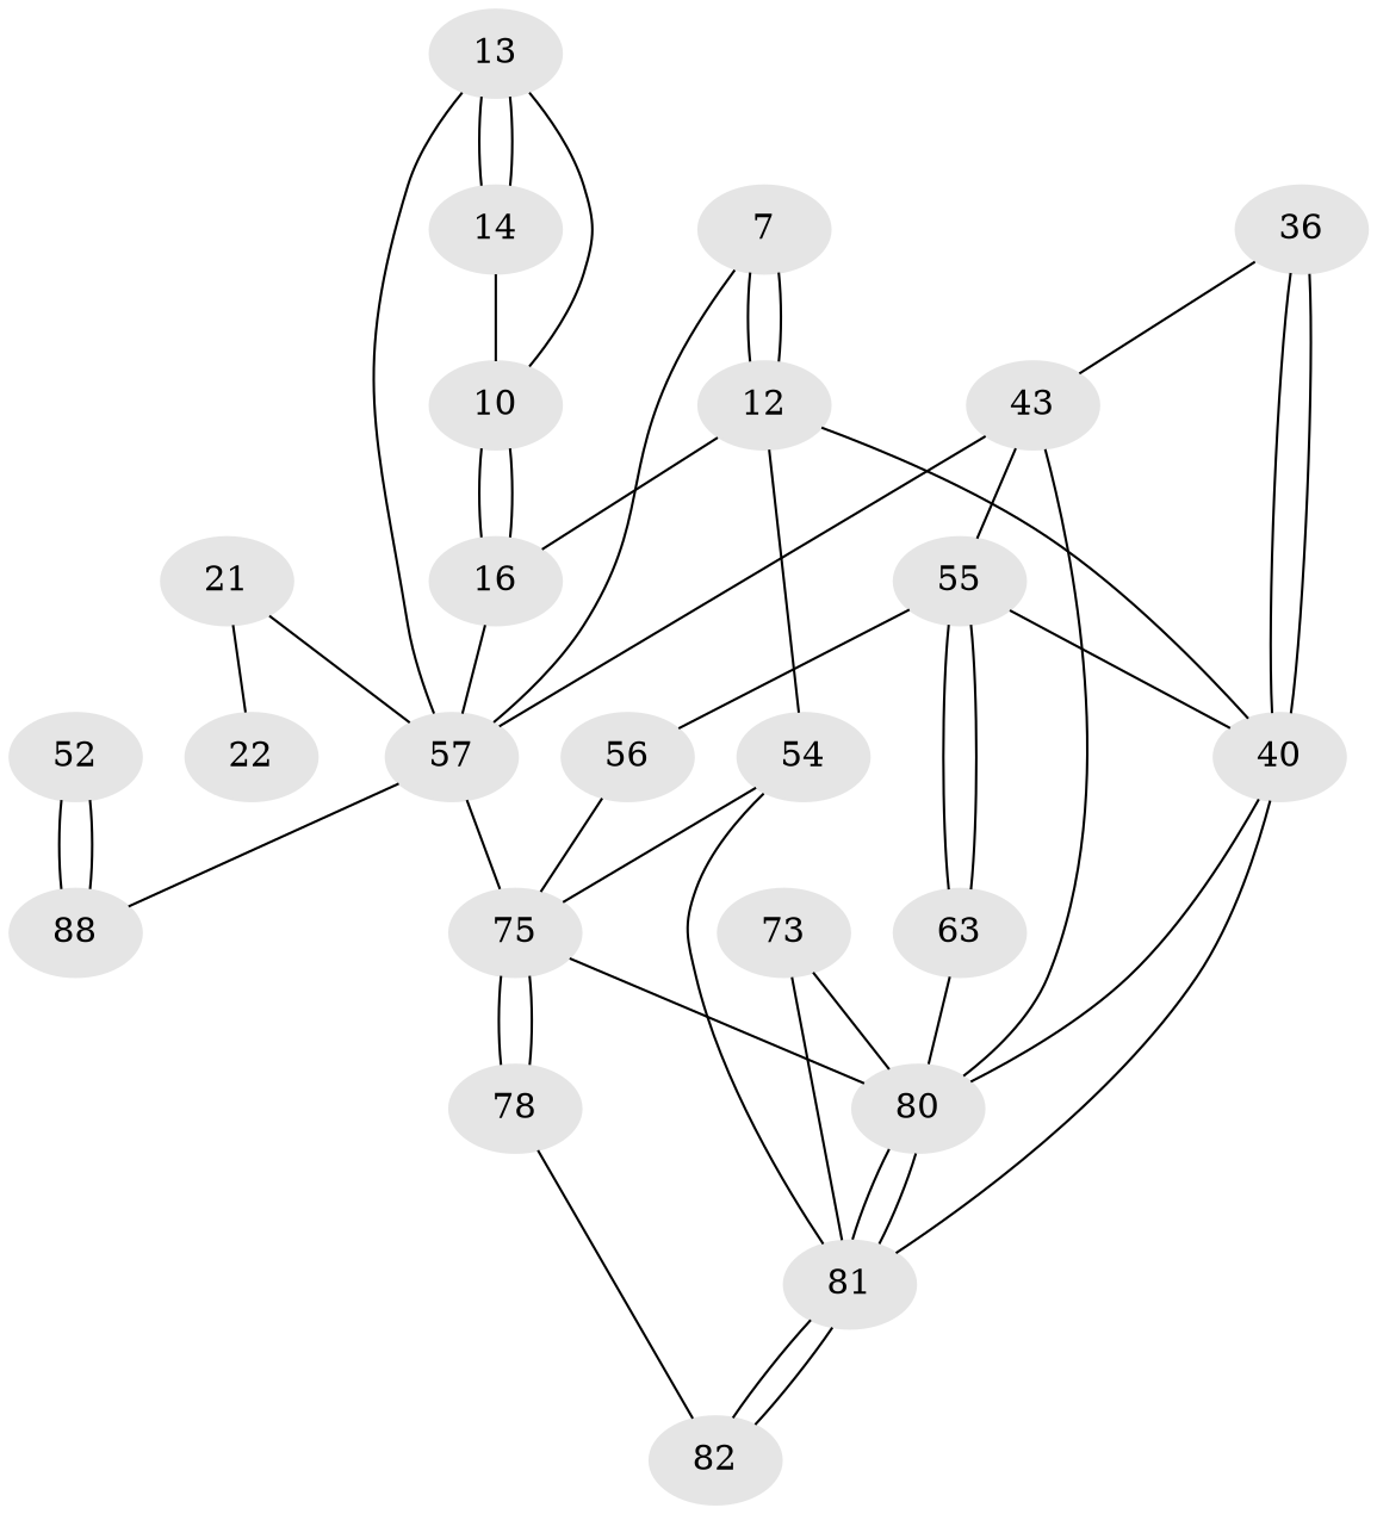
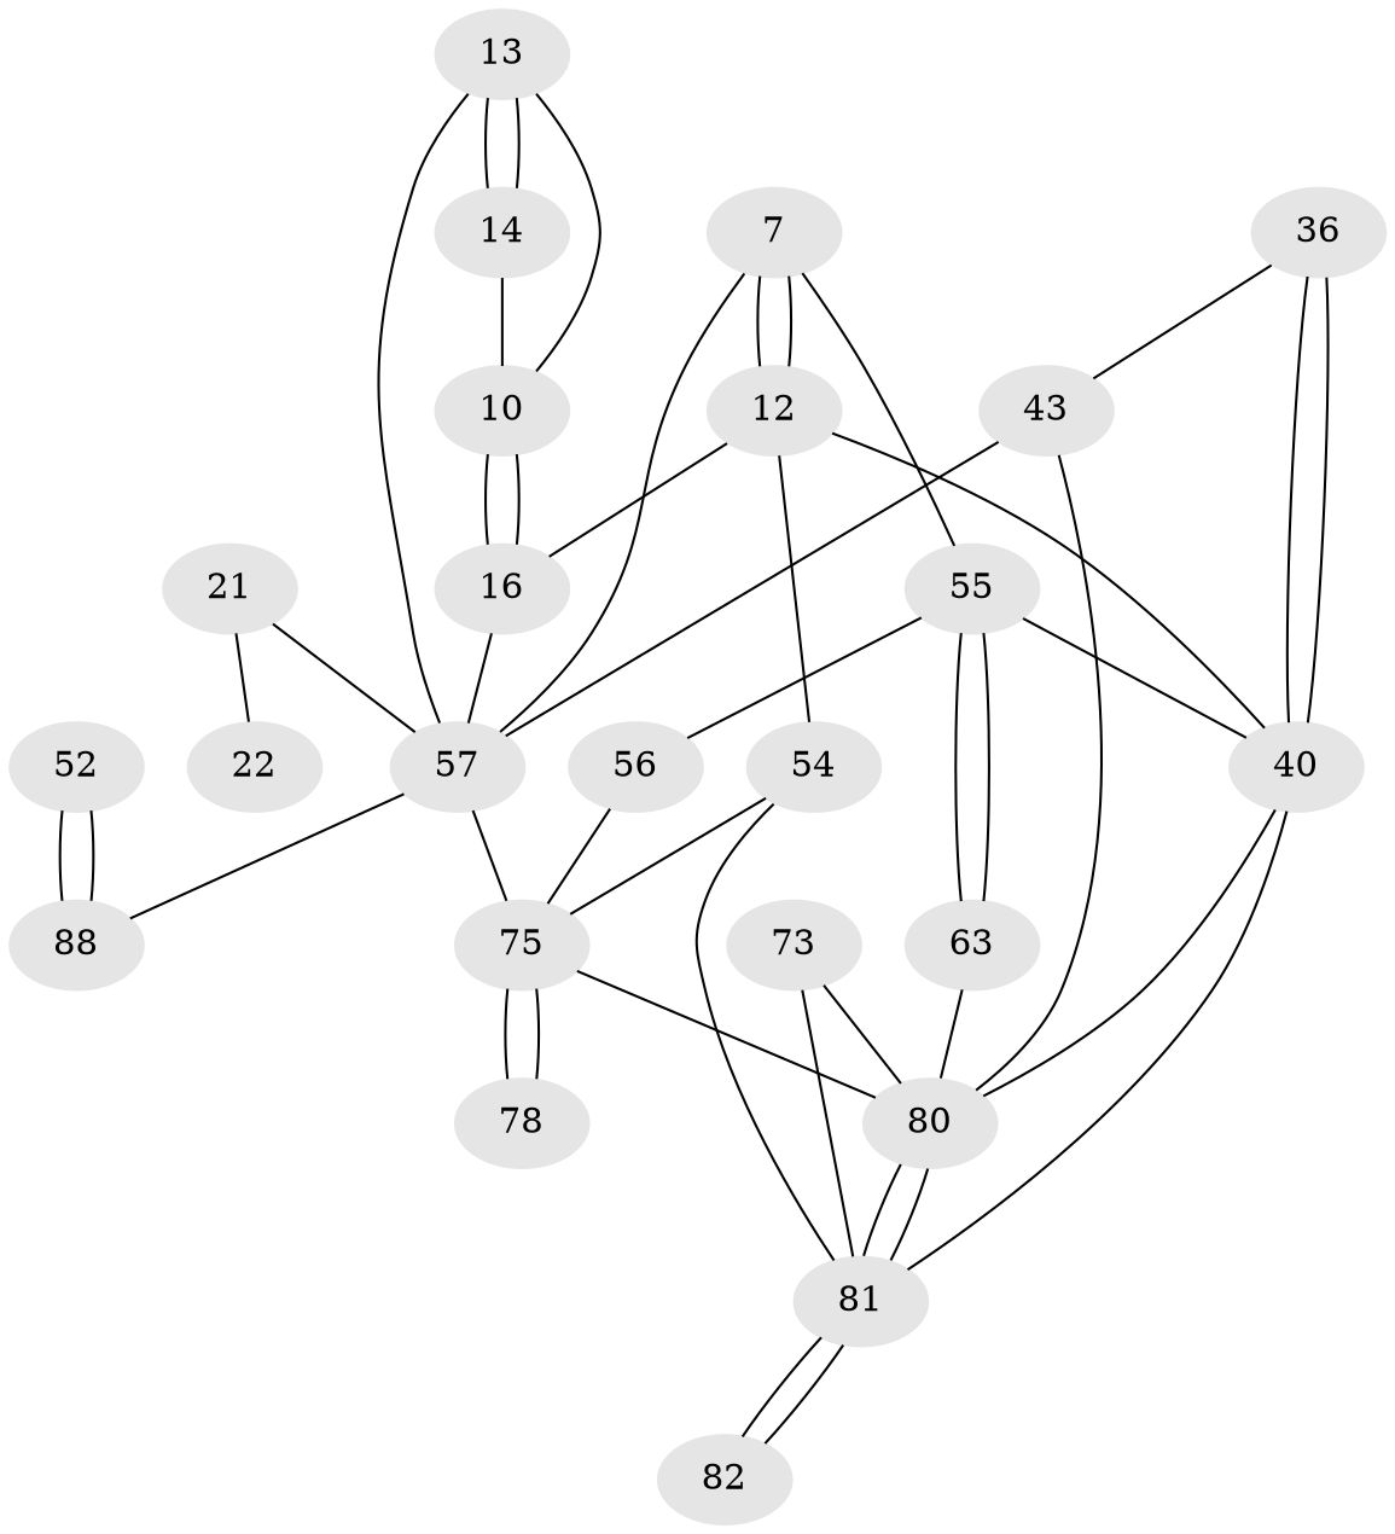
  graph {
    node [color=gray90 style=filled]
    12 [super="+2"]
    7
    57 [super="+44+18"]
    16 [super="+3"]
    40 [super="+39+35+34"]
    54 [super="+53"]
    n7 [label=88 super="+51"]
    75 [super="+67"]
    80 [super="+66+65+71+70"]
    81 [super="+79"]
    13 [super="+11+5"]
    14
    n13 [label=10 super="+4"]
    21
    22 [super="+20"]
    36 [super="+24"]
    43 [super="+42+41"]
    55 [super="+50"]
    82
    56
    63 [super="+62"]
    52
    78 [super="+76+77"]
    73 [super="+72"]
    12 -- 16
    12 -- 40
    12 -- 54 [weight=2]
    7 -- 12 [weight=2]
    7 -- 12
    7 -- 57
    57 -- n7 [weight=2]
    57 -- 75
    16 -- 57
    40 -- 80
    40 -- 81 [weight=2]
    54 -- 75
    54 -- 81 [weight=2]
    75 -- 80
    75 -- 78 [weight=2]
    75 -- 78
    80 -- 81 [weight=2]
    80 -- 81
    81 -- 82
    81 -- 82
    13 -- 57 [weight=2]
    13 -- 14 [weight=2]
    13 -- 14
    13 -- n13
    14 -- n13
    n13 -- 16 [weight=2]
    n13 -- 16
    21 -- 57
    21 -- 22 [weight=2]
    36 -- 40 [weight=3]
    36 -- 40
    36 -- 43
    43 -- 57 [weight=4]
    43 -- 80
-   43 -- 55 [weight=2]
+   7 -- 55 [weight=2]
    55 -- 40 [weight=2]
    55 -- 56 [weight=2]
    55 -- 63 [weight=2]
    55 -- 63
    56 -- 75
    63 -- 80 [weight=3]
    52 -- n7 [weight=2]
    52 -- n7
-   78 -- 82 [weight=2]
    73 -- 80 [weight=2]
    73 -- 81
  }
